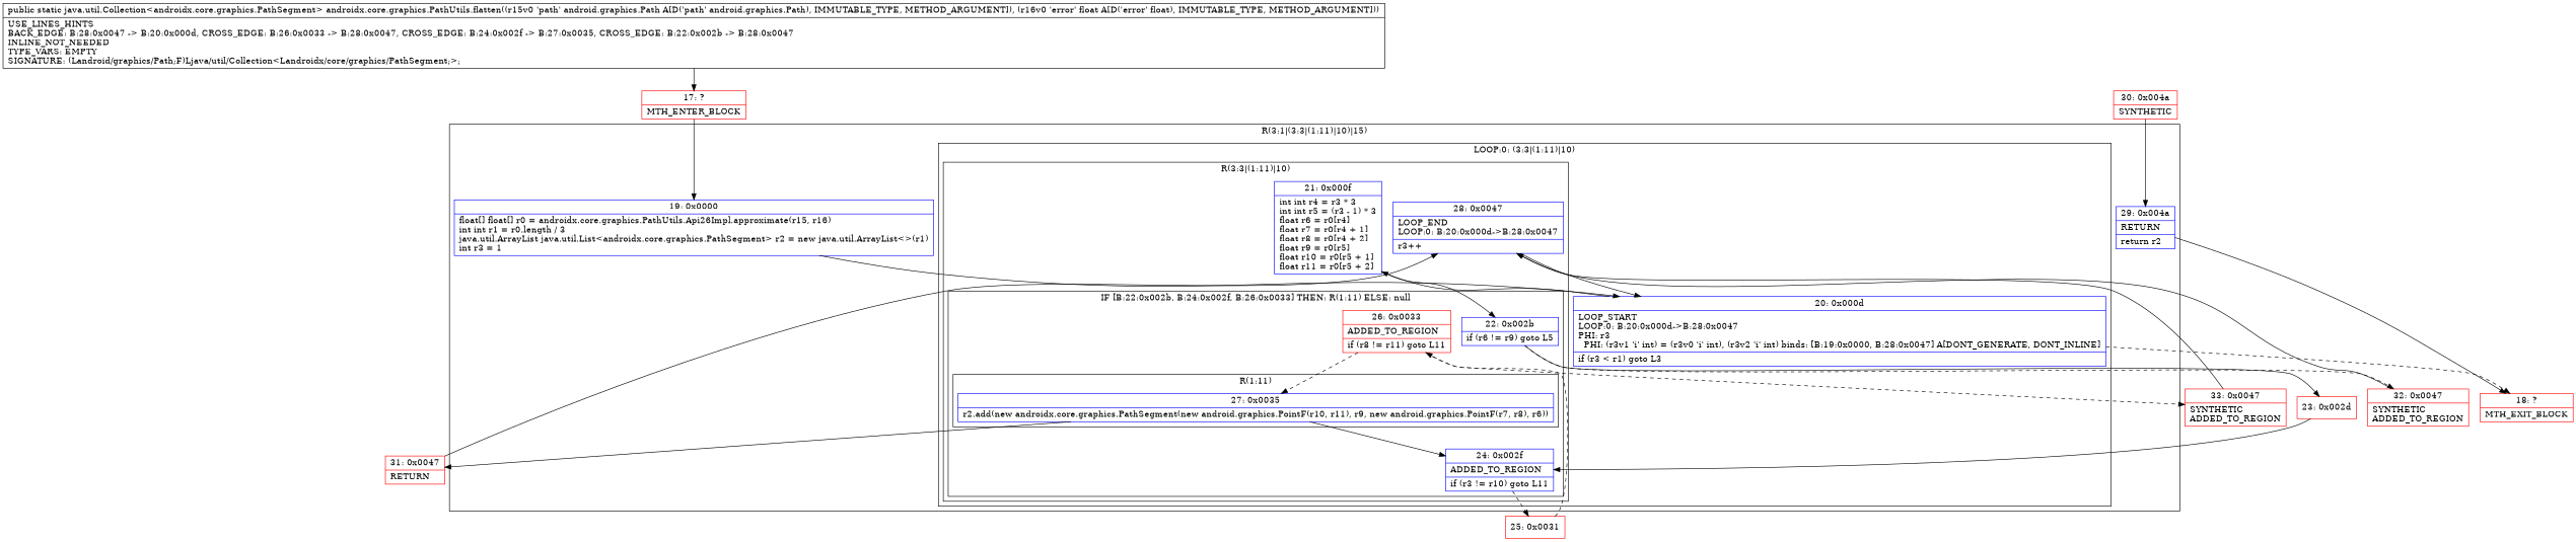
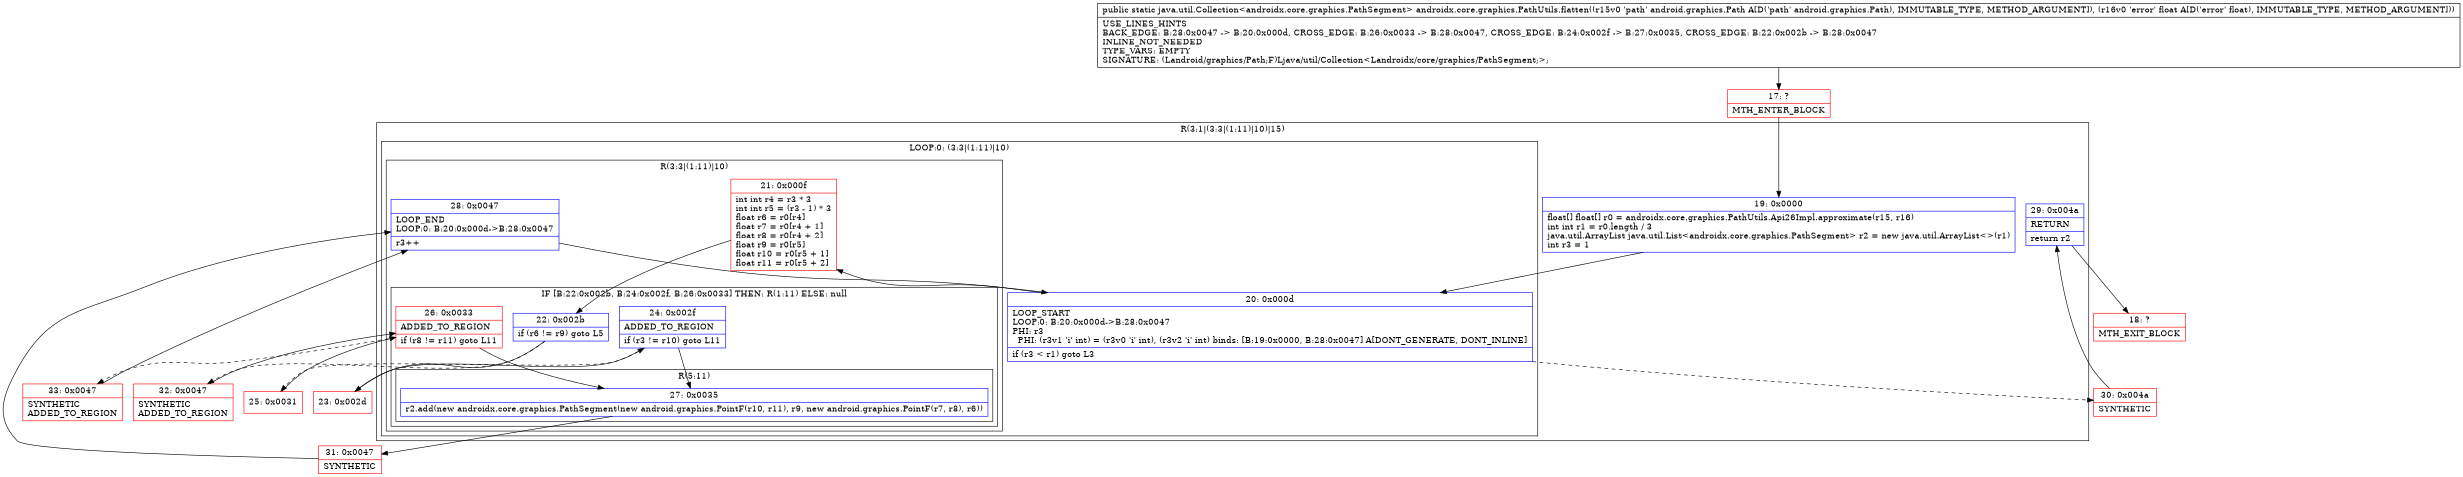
  digraph {
    node [color=red shape=record]
    n1 [color=blue label="{27\:\ 0x0035|r2.add(new androidx.core.graphics.PathSegment(new android.graphics.PointF(r10, r11), r9, new android.graphics.PointF(r7, r8), r6))\l}"]
    n2 [color=blue label="{22\:\ 0x002b|if (r6 != r9) goto L5\l}"]
    n3 [color=blue label="{24\:\ 0x002f|ADDED_TO_REGION\l|if (r3 != r10) goto L11\l}"]
    n4 [label="{26\:\ 0x0033|ADDED_TO_REGION\l|if (r8 != r11) goto L11\l}"]
-   n5 [color=blue label="{21\:\ 0x000f|int int r4 = r3 * 3\lint int r5 = (r3 \- 1) * 3\lfloat r6 = r0[r4]\lfloat r7 = r0[r4 + 1]\lfloat r8 = r0[r4 + 2]\lfloat r9 = r0[r5]\lfloat r10 = r0[r5 + 1]\lfloat r11 = r0[r5 + 2]\l}"]
+   n5 [label="{21\:\ 0x000f|int int r4 = r3 * 3\lint int r5 = (r3 \- 1) * 3\lfloat r6 = r0[r4]\lfloat r7 = r0[r4 + 1]\lfloat r8 = r0[r4 + 2]\lfloat r9 = r0[r5]\lfloat r10 = r0[r5 + 1]\lfloat r11 = r0[r5 + 2]\l}"]
    n6 [color=blue label="{28\:\ 0x0047|LOOP_END\lLOOP:0: B:20:0x000d\-\>B:28:0x0047\l|r3++\l}"]
    n7 [color=blue label="{20\:\ 0x000d|LOOP_START\lLOOP:0: B:20:0x000d\-\>B:28:0x0047\lPHI: r3 \l  PHI: (r3v1 'i' int) = (r3v0 'i' int), (r3v2 'i' int) binds: [B:19:0x0000, B:28:0x0047] A[DONT_GENERATE, DONT_INLINE]\l|if (r3 \< r1) goto L3\l}"]
    n8 [color=blue label="{19\:\ 0x0000|float[] float[] r0 = androidx.core.graphics.PathUtils.Api26Impl.approximate(r15, r16)\lint int r1 = r0.length \/ 3\ljava.util.ArrayList java.util.List\<androidx.core.graphics.PathSegment\> r2 = new java.util.ArrayList\<\>(r1)\lint r3 = 1\l}"]
    n9 [color=blue label="{29\:\ 0x004a|RETURN\l|return r2\l}"]
-   n10 [label="{31\:\ 0x0047|RETURN\l}"]
+   n10 [label="{31\:\ 0x0047|SYNTHETIC\l}"]
    n11 [label="{23\:\ 0x002d}"]
    n12 [label="{32\:\ 0x0047|SYNTHETIC\lADDED_TO_REGION\l}"]
    n13 [label="{25\:\ 0x0031}"]
    n14 [label="{33\:\ 0x0047|SYNTHETIC\lADDED_TO_REGION\l}"]
    n15 [label="{30\:\ 0x004a|SYNTHETIC\l}"]
    n16 [label="{18\:\ ?|MTH_EXIT_BLOCK\l}"]
    n17 [label="{17\:\ ?|MTH_ENTER_BLOCK\l}"]
    n18 [label="{public static java.util.Collection\<androidx.core.graphics.PathSegment\> androidx.core.graphics.PathUtils.flatten((r15v0 'path' android.graphics.Path A[D('path' android.graphics.Path), IMMUTABLE_TYPE, METHOD_ARGUMENT]), (r16v0 'error' float A[D('error' float), IMMUTABLE_TYPE, METHOD_ARGUMENT]))  | USE_LINES_HINTS\lBACK_EDGE: B:28:0x0047 \-\> B:20:0x000d, CROSS_EDGE: B:26:0x0033 \-\> B:28:0x0047, CROSS_EDGE: B:24:0x002f \-\> B:27:0x0035, CROSS_EDGE: B:22:0x002b \-\> B:28:0x0047\lINLINE_NOT_NEEDED\lTYPE_VARS: EMPTY\lSIGNATURE: (Landroid\/graphics\/Path;F)Ljava\/util\/Collection\<Landroidx\/core\/graphics\/PathSegment;\>;\l}" color=""]
    subgraph cluster_1 {
      label="R(3:1|(3:3|(1:11)|10)|15)"
      n8
      n9
      subgraph cluster_2 {
        label="LOOP:0: (3:3|(1:11)|10)"
        n7
        subgraph cluster_3 {
          label="R(3:3|(1:11)|10)"
          n5
          n6
          subgraph cluster_4 {
            label="IF [B:22:0x002b, B:24:0x002f, B:26:0x0033] THEN: R(1:11) ELSE: null"
            n2
            n3
            n4
            subgraph cluster_5 {
-             label="R(1:11)"
+             label="R(5:11)"
              n1
            }
          }
        }
      }
    }
    n1 -> n10
    n2 -> n11
    n2 -> n12 [style=dashed]
-   n1 -> n3
+   n3 -> n1
    n3 -> n13 [style=dashed]
-   n4 -> n1 [style=dashed]
+   n4 -> n1
    n4 -> n14 [style=dashed]
    n5 -> n2
    n6 -> n7
    n7 -> n5
-   n7 -> n16 [style=dashed]
+   n7 -> n15 [style=dashed]
    n8 -> n7
    n9 -> n16
    n10 -> n6
    n11 -> n3
-   n12 -> n6
-   n13 -> n4 [style=dashed]
+   n12 -> n4
+   n13 -> n4
    n14 -> n6
    n15 -> n9
    n17 -> n8
    n18 -> n17
  }
